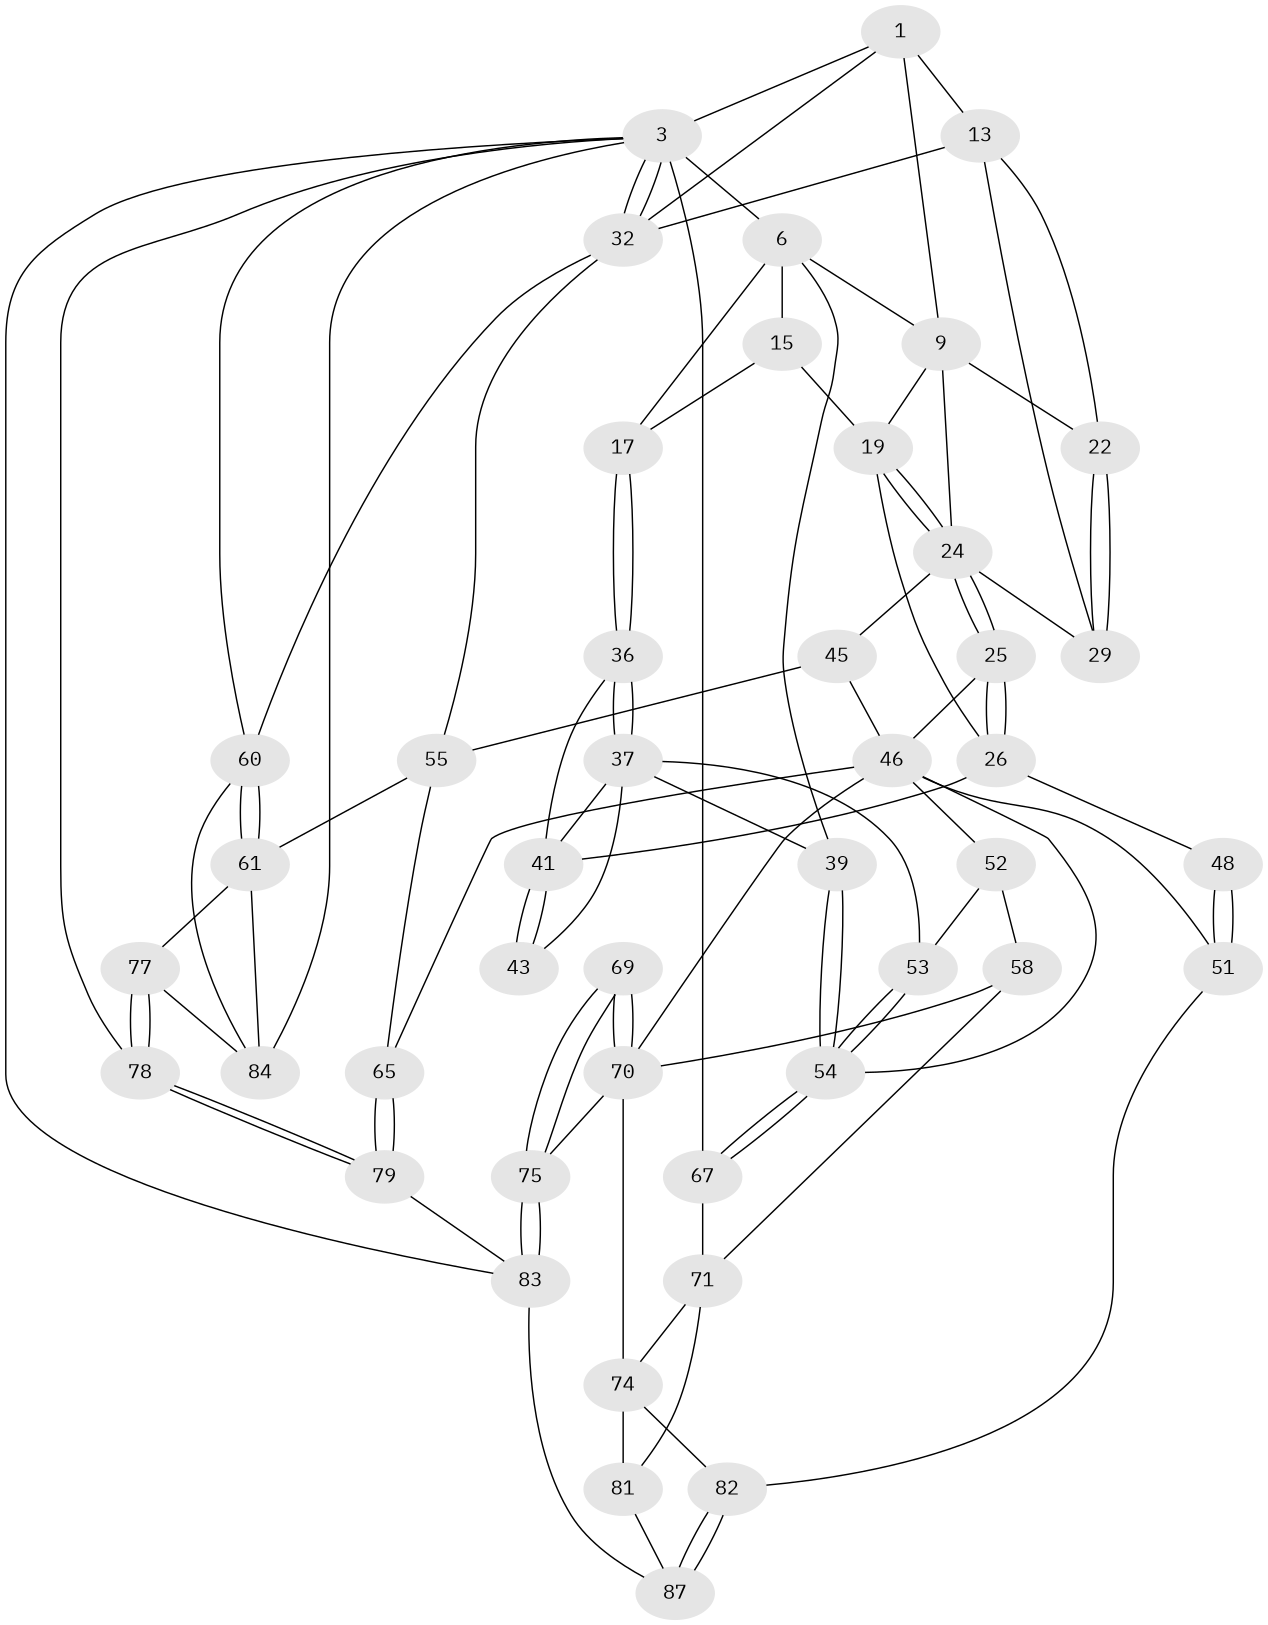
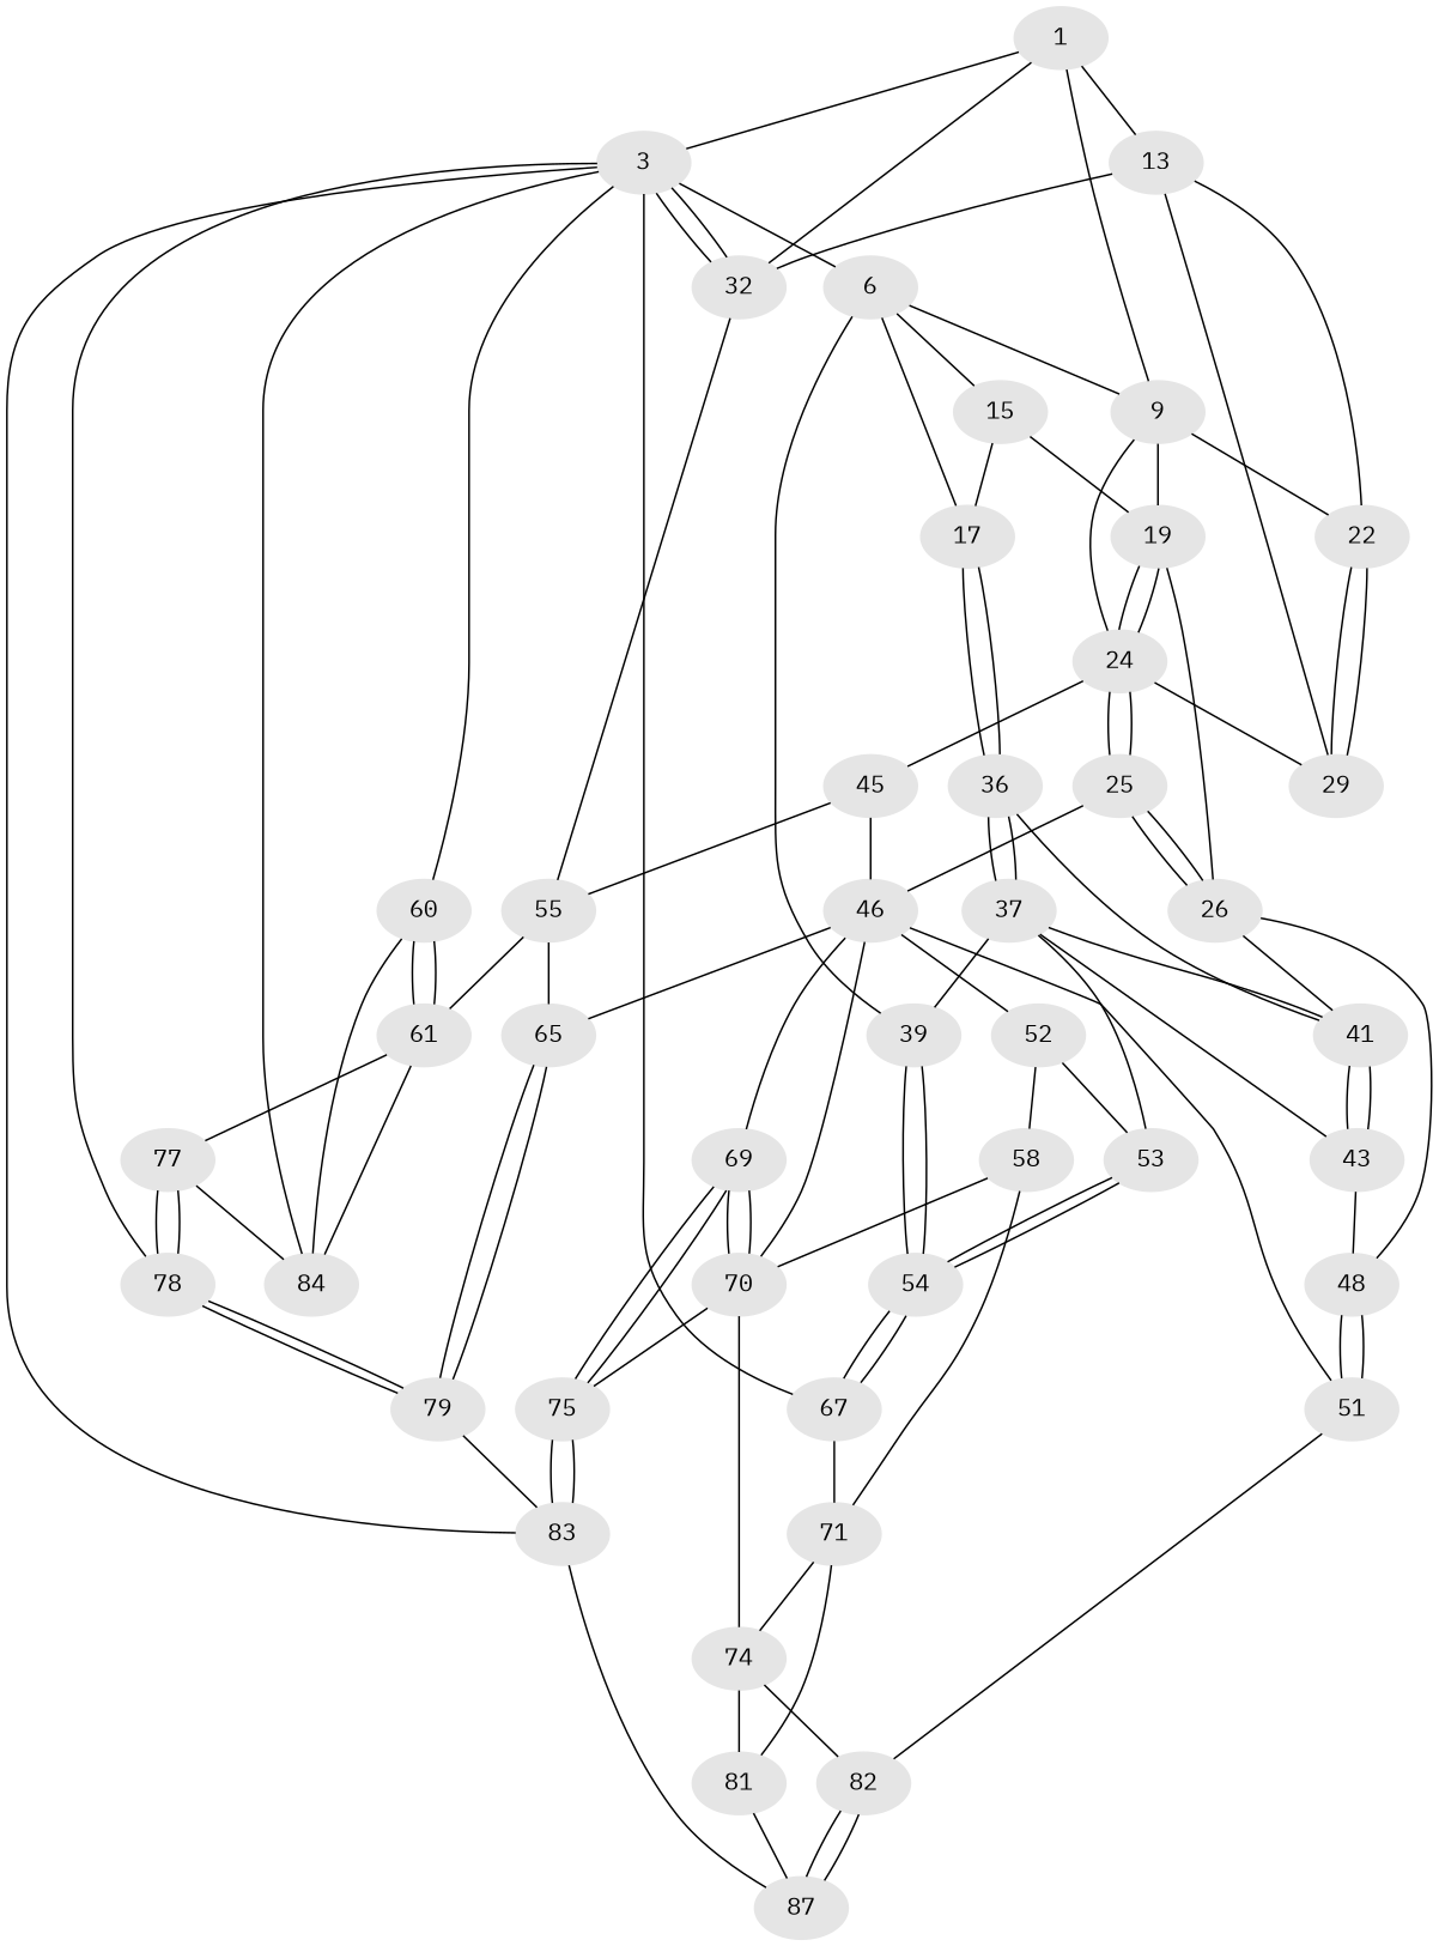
  graph {
    fontname="IBM Plex Mono"
    node [color=gray90 fontname="IBM Plex Mono" style=filled]
    edge [fontname="IBM Plex Mono"]
    1 [super="+8+2"]
    3 [super="+4+63"]
    9 [super="+10"]
    13 [super="+14+31"]
    32 [super="+33"]
    n6 [label=6 super="+18+6"]
    60 [super="+64"]
    67 [super="+68"]
    78
    83 [super="+86"]
    84 [super="+85"]
    19 [super="+20"]
    22 [super="+23"]
    24 [super="+28"]
    29
    55 [super="+56"]
    15 [super="+16"]
    17
    39
    61 [super="+62"]
    71 [super="+72"]
    79
    87
    36
    54
    26 [super="+40"]
    25
    45
    41 [super="+42"]
    37 [super="+38"]
    48 [super="+49"]
    46 [super="+47+57"]
    51
    52
    65
    69
    70 [super="+73"]
    43
    53
    82
    58 [super="+59"]
    75 [super="+76"]
    77
    74 [super="+80"]
    81
    1 -- 3
    1 -- 9
    1 -- 13 [weight=2]
    1 -- 32
    3 -- 32
    3 -- 32
    3 -- n6 [weight=2]
    3 -- 60
    3 -- 67 [weight=3]
    3 -- 78
    3 -- 83
    3 -- 84
    9 -- 19
    9 -- 22 [weight=2]
    9 -- 24
    13 -- 32
    13 -- 22
    13 -- 29
-   32 -- 60
    32 -- 55
    n6 -- 9
    n6 -- 15
    n6 -- 17
    n6 -- 39
    60 -- 84
    60 -- 61
    60 -- 61
    67 -- 71
    78 -- 79
    78 -- 79
    83 -- 87
    19 -- 24
    19 -- 24
    19 -- 26
    22 -- 29
    22 -- 29
    24 -- 29
    24 -- 25
    24 -- 25
    24 -- 45
    55 -- 61
    55 -- 65
    15 -- 19 [weight=2]
    15 -- 17
    17 -- 36
    17 -- 36
    39 -- 54
    39 -- 54
    61 -- 84
    61 -- 77
    71 -- 74
    71 -- 81
    79 -- 83
    36 -- 41
    36 -- 37
    36 -- 37
    54 -- 67
    54 -- 67
    26 -- 41
    26 -- 48
    25 -- 26
    25 -- 26
    25 -- 46
    45 -- 55
    45 -- 46
    41 -- 43
    41 -- 43
    37 -- 39
    37 -- 41
    37 -- 43
    37 -- 53
    48 -- 51 [weight=2]
    48 -- 51
    46 -- 51
    46 -- 52
    46 -- 65
-   46 -- 54
+   46 -- 69
    46 -- 70
    51 -- 82
    52 -- 53
    52 -- 58
    65 -- 79
    65 -- 79
    69 -- 70
    69 -- 70
    69 -- 75
    69 -- 75
    70 -- 75
    70 -- 74
+   43 -- 48
    53 -- 54
    53 -- 54
    82 -- 87
    82 -- 87
    58 -- 71
    58 -- 70
    75 -- 83
    75 -- 83
    77 -- 78
    77 -- 78
    77 -- 84
    74 -- 82
    74 -- 81
    81 -- 87
  }
